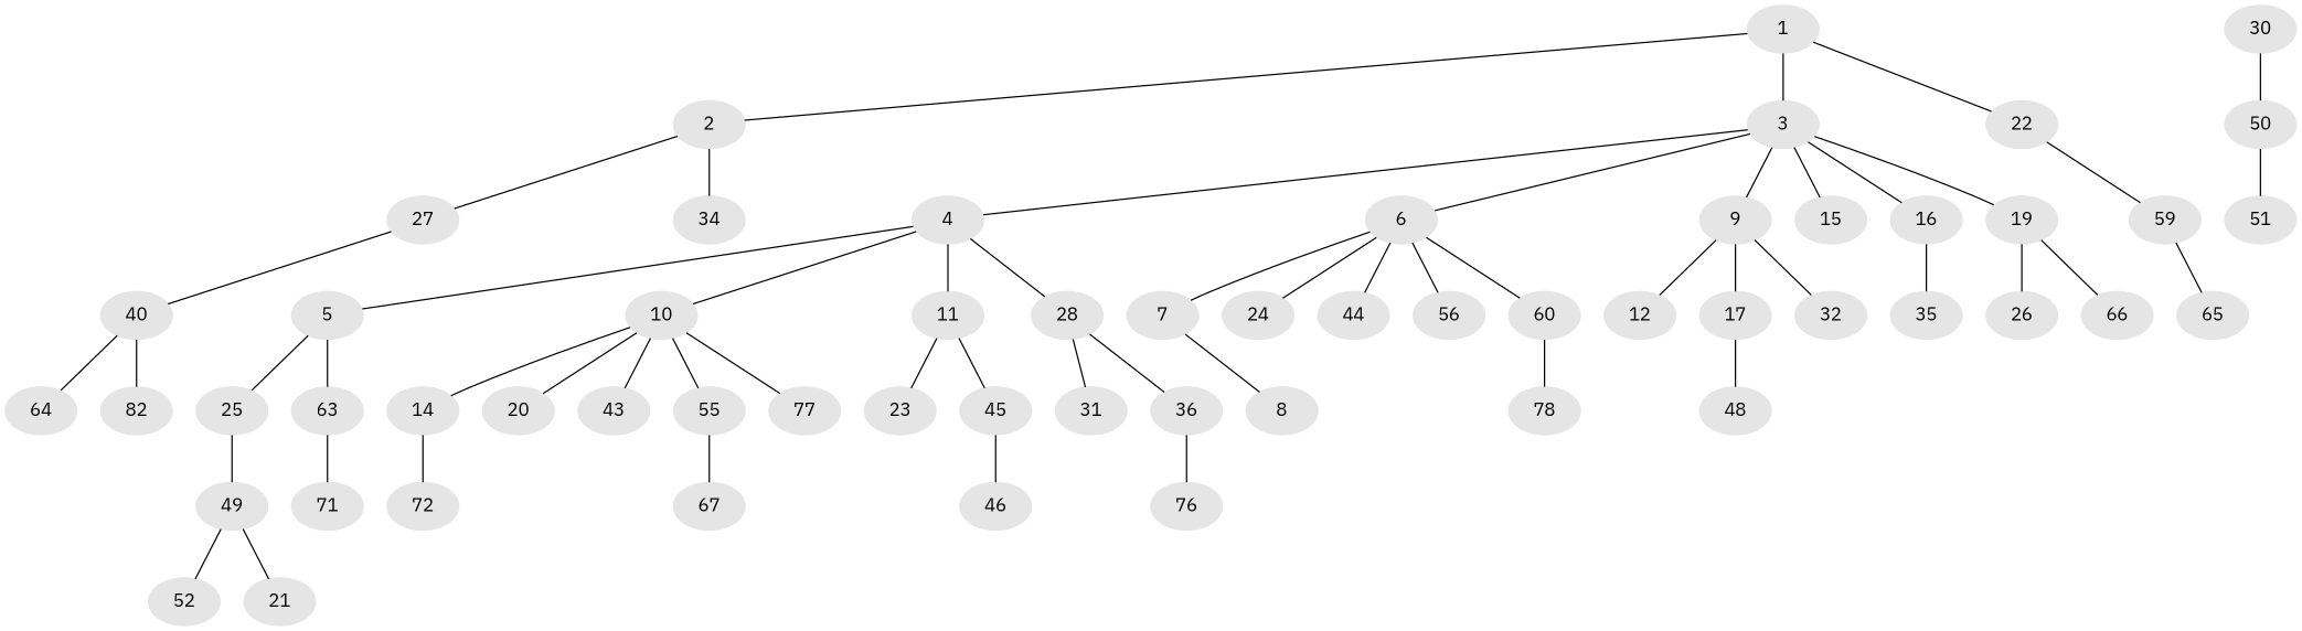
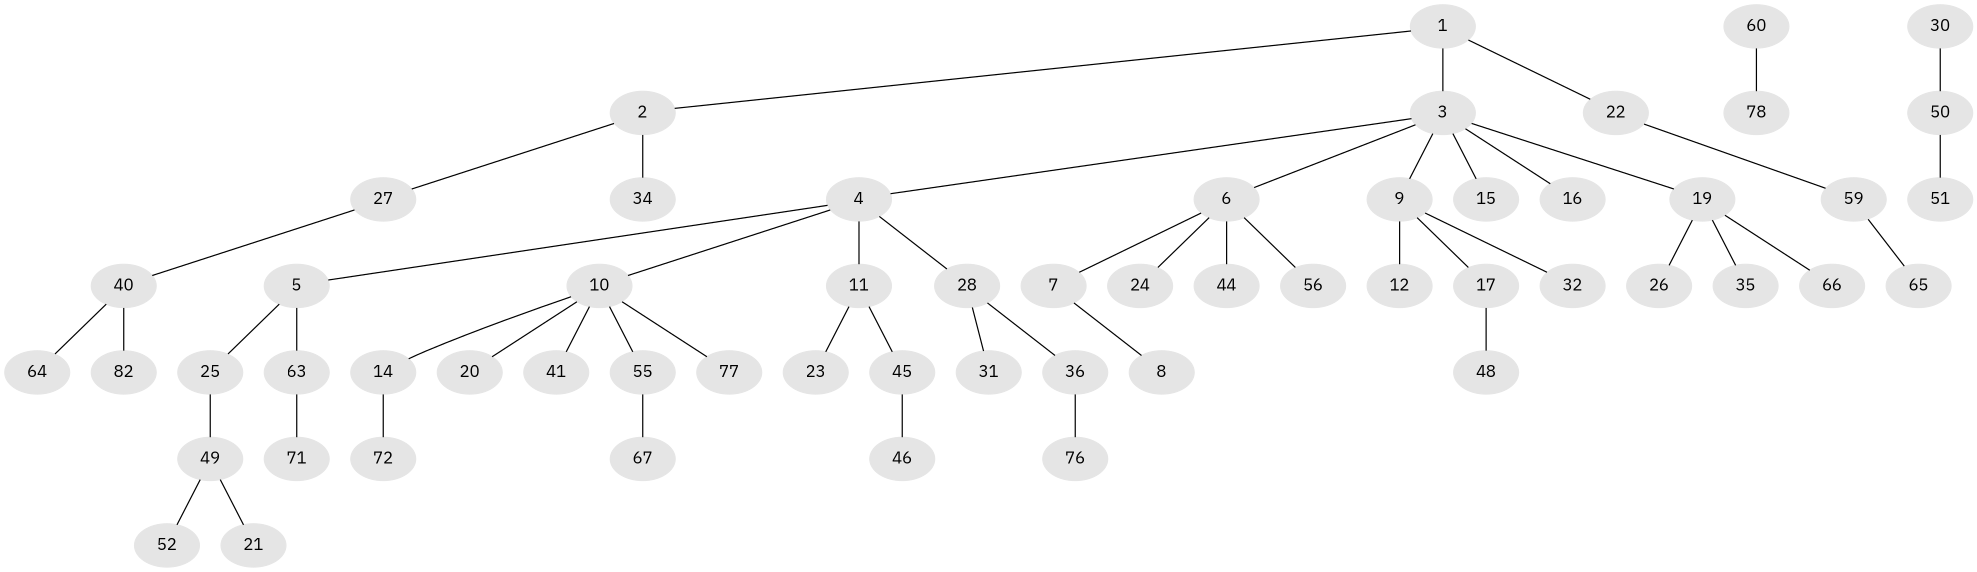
  graph {
    fontname="IBM Plex Sans"
    node [color=gray90 fontname="IBM Plex Sans" style=filled]
    edge [fontname="IBM Plex Sans"]
    2 [super="+33"]
    27 [super="+29"]
    34
    1
    3 [super="+18"]
    22 [super="+62"]
    4 [super="+37"]
    6 [super="+47"]
    9 [super="+58"]
    15
    16 [super="+53"]
    19 [super="+21"]
    59 [super="+68"]
    40 [super="+79"]
    5 [super="+57"]
    10 [super="+41"]
    11 [super="+13"]
    28 [super="+70"]
    7
    24
    44
    56
    60
    12
    17 [super="+38"]
    32
    26 [super="+73"]
    35
    66
    25 [super="+74"]
    63
    14 [super="+54"]
    20
-   43
+   43 [label=41]
    55 [super="+81"]
    77
    23
    45 [super="+80"]
    31 [super="+42"]
    36
    49
    71
    8
    78
    48
    72
    67 [super="+83"]
    46 [super="+69"]
    30 [super="+39"]
    50
    65
    52
    n53 [label=21]
    64
    82
    76
    51
    2 -- 27
    2 -- 34
    27 -- 40
    1 -- 2
    1 -- 3
    1 -- 22
    3 -- 4
    3 -- 6
    3 -- 9
    3 -- 15
    3 -- 16
    3 -- 19
    22 -- 59
    4 -- 5
    4 -- 10
    4 -- 11
    4 -- 28
    6 -- 7
    6 -- 24
    6 -- 44
    6 -- 56
-   6 -- 60
    9 -- 12
    9 -- 17
    9 -- 32
    19 -- 26
-   16 -- 35
+   19 -- 35
    19 -- 66
    59 -- 65
    40 -- 64
    40 -- 82
    5 -- 25
    5 -- 63
    10 -- 14
    10 -- 20
    10 -- 43
    10 -- 55
    10 -- 77
    11 -- 23
    11 -- 45
    28 -- 31
    28 -- 36
    7 -- 8
    60 -- 78
    17 -- 48
    25 -- 49
    63 -- 71
    14 -- 72
    55 -- 67
    45 -- 46
    36 -- 76
    49 -- 52
    49 -- n53
    30 -- 50
    50 -- 51
  }
